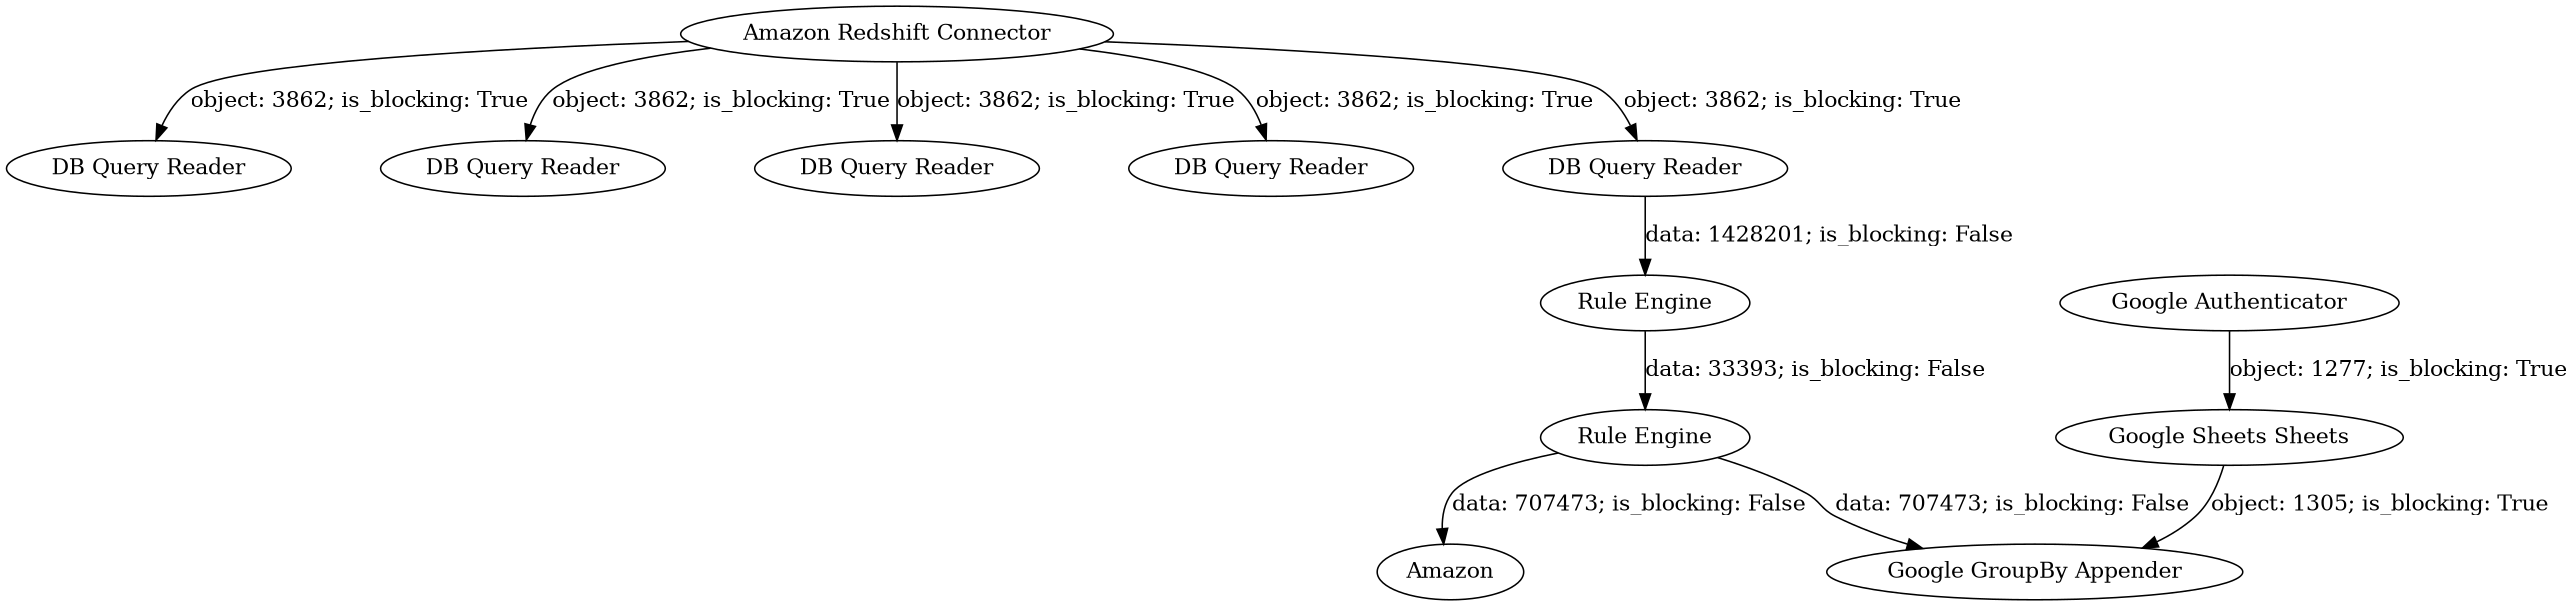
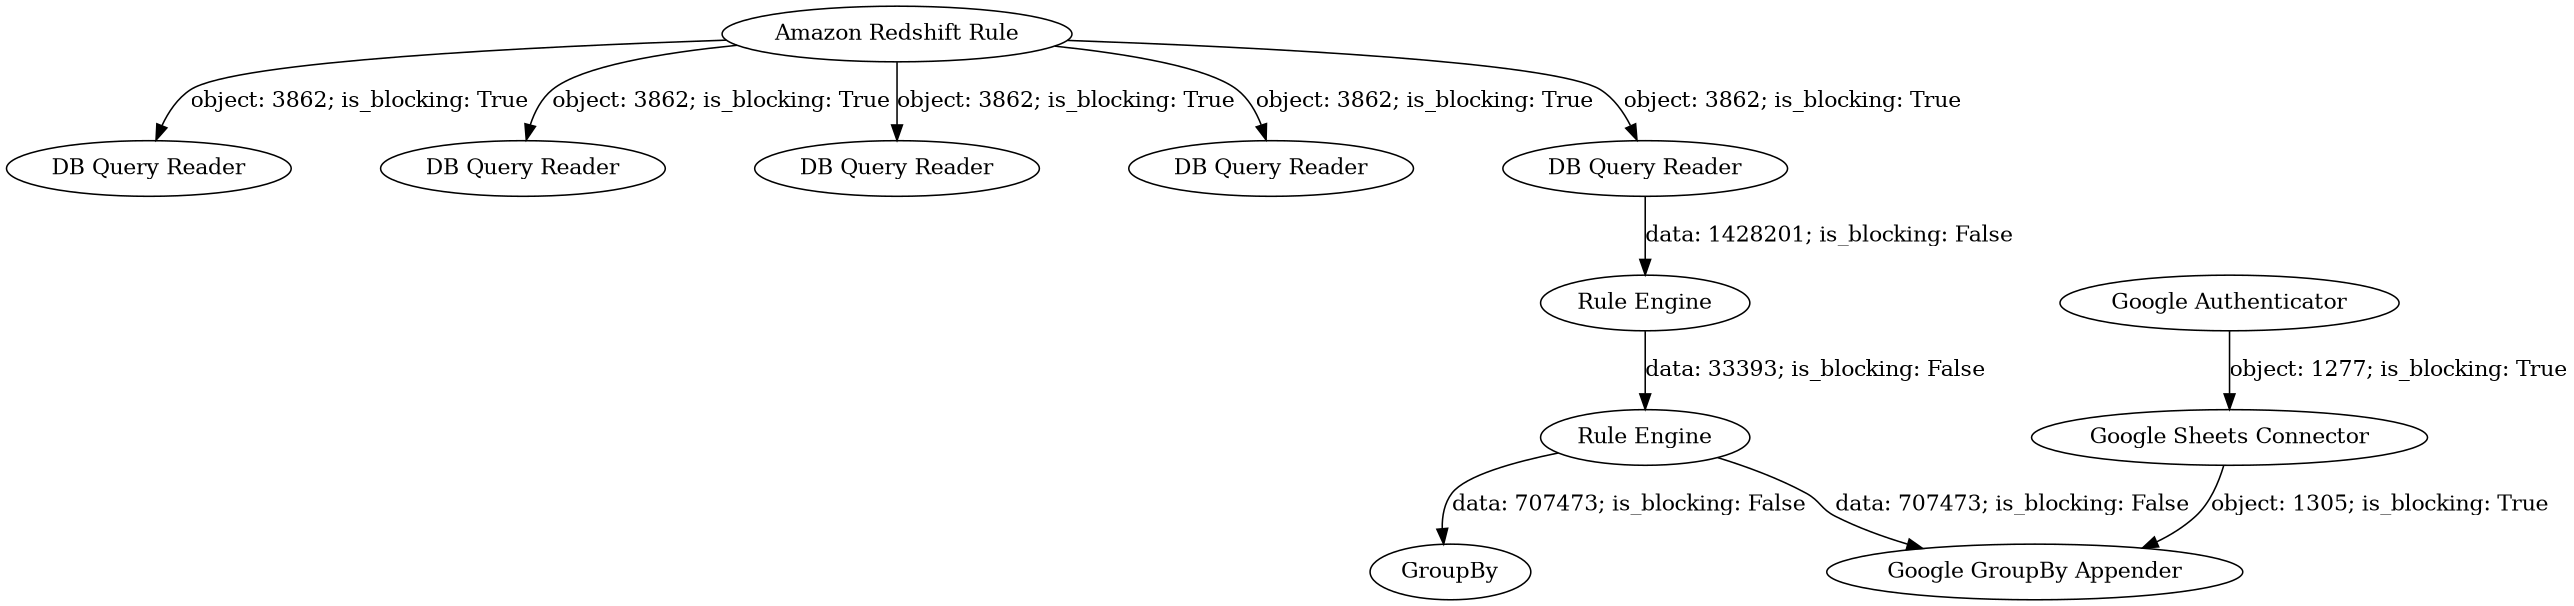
  digraph {
    rankdir=TB
    n1 [label="DB Query Reader"]
    n2 [label="Rule Engine"]
    n3 [label="Rule Engine"]
    n4 [label="Google GroupBy Appender"]
-   n5 [label=Amazon]
-   n6 [label="Google Sheets Sheets"]
+   n5 [label=GroupBy]
+   n6 [label="Google Sheets Connector"]
    n7 [label="DB Query Reader"]
    n8 [label="DB Query Reader"]
    n9 [label="DB Query Reader"]
    n10 [label="DB Query Reader"]
    n11 [label="Google Authenticator"]
-   n12 [label="Amazon Redshift Connector"]
+   n12 [label="Amazon Redshift Rule"]
    n2 -> n3 [label="data: 33393; is_blocking: False"]
    n3 -> n4 [label="data: 707473; is_blocking: False"]
    n3 -> n5 [label="data: 707473; is_blocking: False"]
    n6 -> n4 [label="object: 1305; is_blocking: True"]
    n10 -> n2 [label="data: 1428201; is_blocking: False"]
    n11 -> n6 [label="object: 1277; is_blocking: True"]
    n12 -> n1 [label="object: 3862; is_blocking: True"]
    n12 -> n7 [label="object: 3862; is_blocking: True"]
    n12 -> n8 [label="object: 3862; is_blocking: True"]
    n12 -> n9 [label="object: 3862; is_blocking: True"]
    n12 -> n10 [label="object: 3862; is_blocking: True"]
  }
